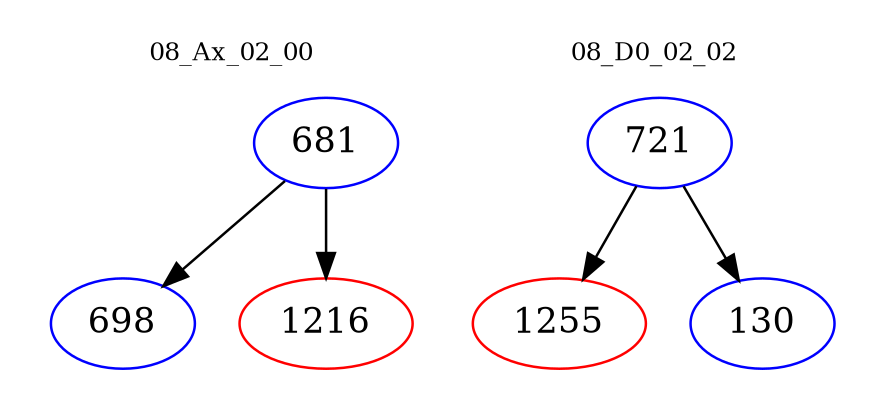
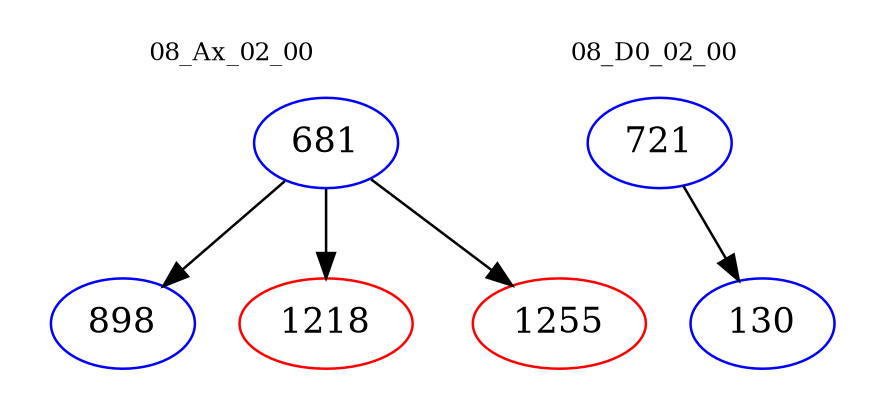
  digraph {
    node [color=blue]
    edge [color=black]
    n1 [label=681]
-   n2 [label=698]
-   n3 [color=red label=1216]
+   n2 [label=898]
+   n3 [color=red label=1218]
    n4 [label=721]
    n5 [label=130]
    n6 [color=red label=1255]
    subgraph cluster_1 {
      color=white
      fontsize=10
      label="08_Ax_02_00"
      n1
      n2
      n3
    }
    subgraph cluster_2 {
      color=white
      fontsize=10
-     label="08_D0_02_02"
+     label="08_D0_02_00"
      n4
      n5
      n6
    }
    n1 -> n2
    n1 -> n3
    n4 -> n5
-   n4 -> n6
+   n1 -> n6
  }
